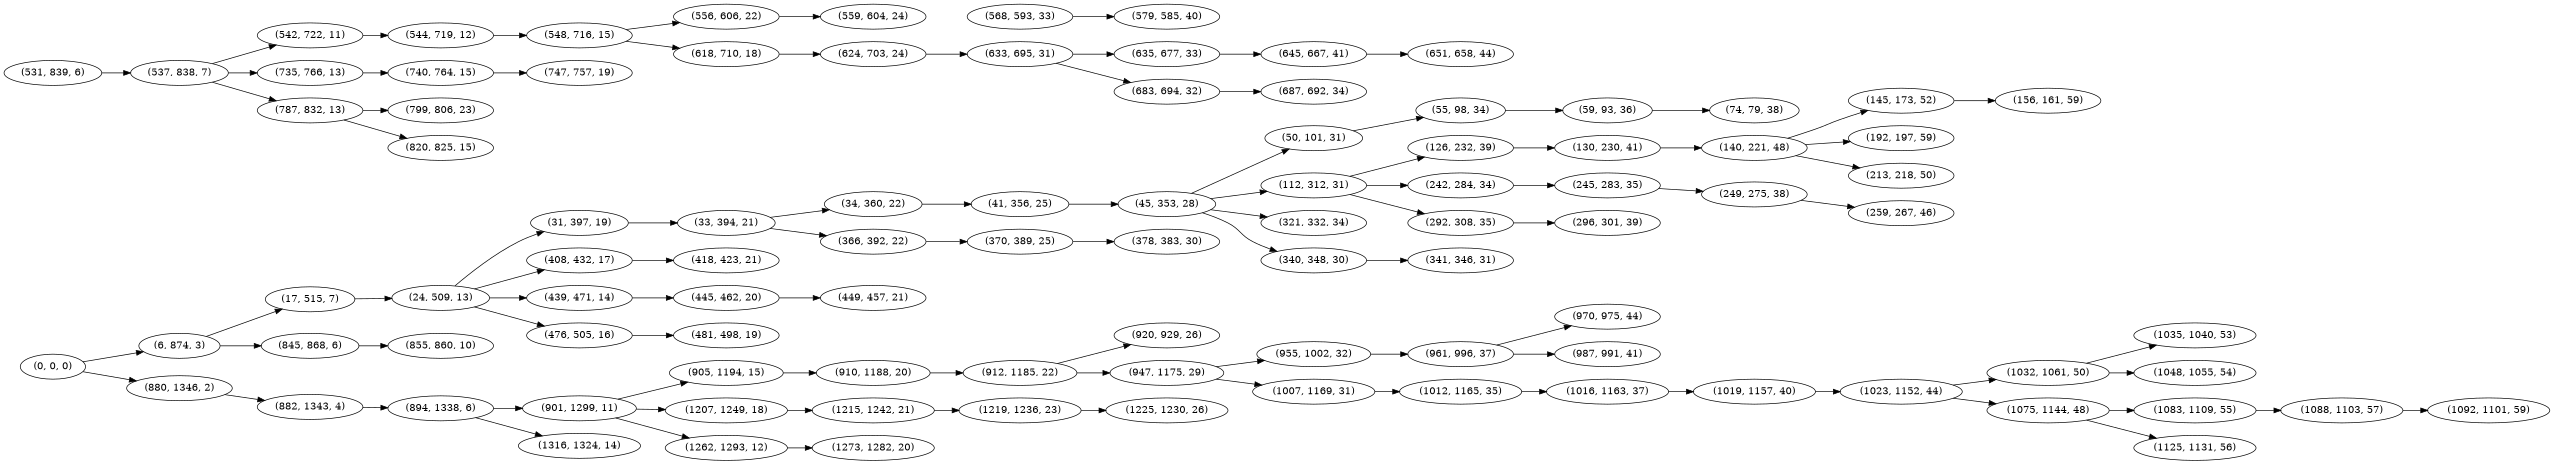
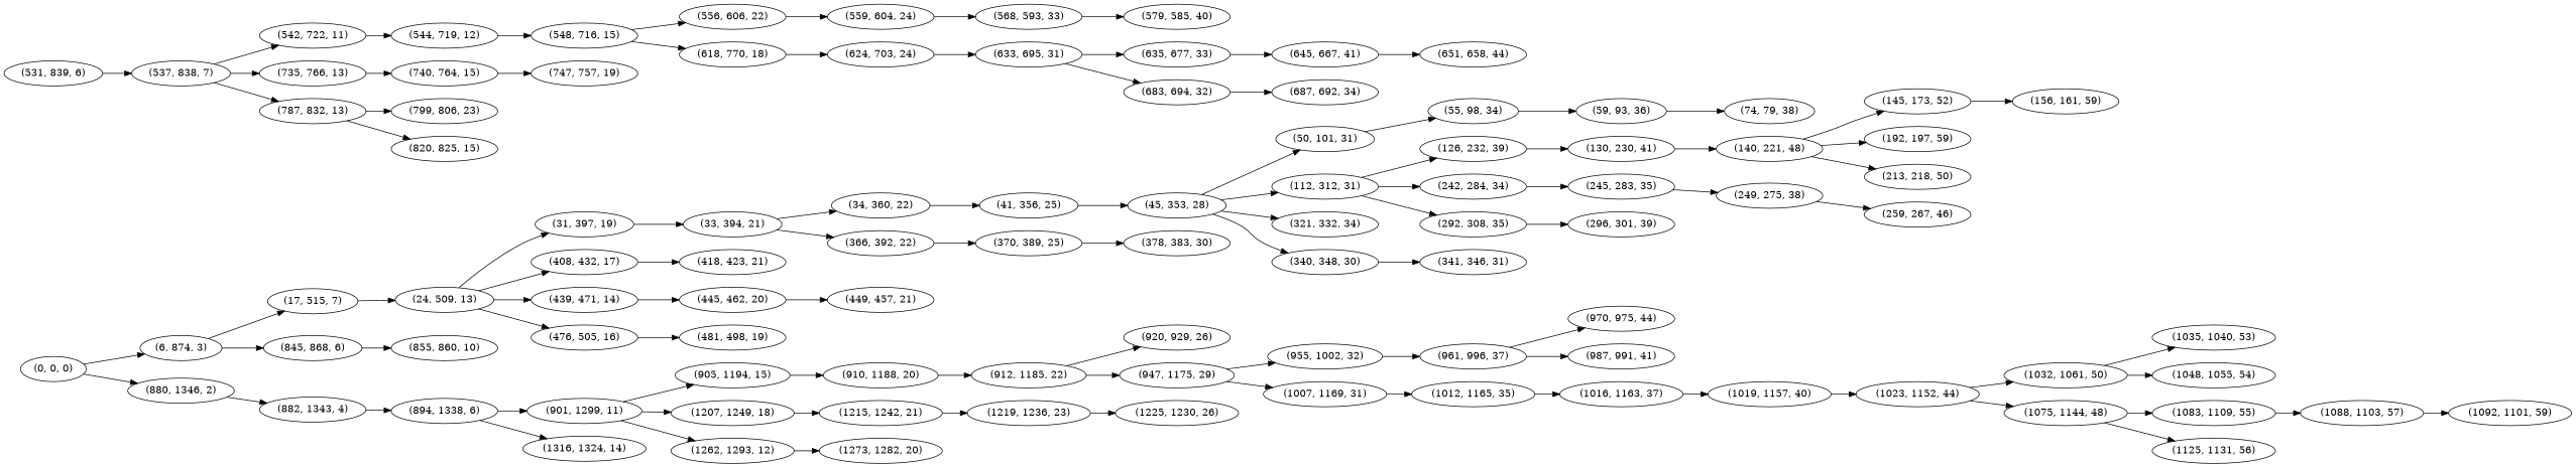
  digraph {
    rankdir=LR
    "(0, 0, 0)"
    "(6, 874, 3)"
    "(880, 1346, 2)"
    "(17, 515, 7)"
    "(845, 868, 6)"
    "(882, 1343, 4)"
    "(24, 509, 13)"
    "(531, 839, 6)"
    "(537, 838, 7)"
    "(855, 860, 10)"
    "(31, 397, 19)"
    "(408, 432, 17)"
    "(439, 471, 14)"
    "(476, 505, 16)"
    "(33, 394, 21)"
    "(418, 423, 21)"
    "(445, 462, 20)"
    "(481, 498, 19)"
    "(34, 360, 22)"
    "(366, 392, 22)"
    "(41, 356, 25)"
    "(370, 389, 25)"
    "(45, 353, 28)"
    "(50, 101, 31)"
    "(112, 312, 31)"
    "(321, 332, 34)"
    "(340, 348, 30)"
    "(55, 98, 34)"
    "(126, 232, 39)"
    "(242, 284, 34)"
    "(292, 308, 35)"
    "(341, 346, 31)"
    "(59, 93, 36)"
    "(74, 79, 38)"
    "(130, 230, 41)"
    "(245, 283, 35)"
    "(296, 301, 39)"
    "(140, 221, 48)"
    "(145, 173, 52)"
    "(192, 197, 59)"
    "(213, 218, 50)"
    "(156, 161, 59)"
    "(249, 275, 38)"
    "(259, 267, 46)"
    "(378, 383, 30)"
    "(449, 457, 21)"
    "(542, 722, 11)"
    "(735, 766, 13)"
    "(787, 832, 13)"
    "(544, 719, 12)"
    "(740, 764, 15)"
    "(799, 806, 23)"
    "(820, 825, 15)"
    "(548, 716, 15)"
    "(556, 606, 22)"
-   "(618, 710, 18)"
+   "(618, 710, 18)" [label="(618, 770, 18)"]
    "(559, 604, 24)"
    "(624, 703, 24)"
    "(568, 593, 33)"
    "(579, 585, 40)"
    "(633, 695, 31)"
    "(635, 677, 33)"
    "(683, 694, 32)"
    "(645, 667, 41)"
    "(687, 692, 34)"
    "(651, 658, 44)"
    "(747, 757, 19)"
    "(894, 1338, 6)"
    "(901, 1299, 11)"
    "(1316, 1324, 14)"
    "(905, 1194, 15)"
    "(1207, 1249, 18)"
    "(1262, 1293, 12)"
    "(910, 1188, 20)"
    "(1215, 1242, 21)"
    "(1273, 1282, 20)"
    "(912, 1185, 22)"
    "(920, 929, 26)"
    "(947, 1175, 29)"
    "(955, 1002, 32)"
    "(1007, 1169, 31)"
    "(961, 996, 37)"
    "(1012, 1165, 35)"
    "(970, 975, 44)"
    "(987, 991, 41)"
    "(1016, 1163, 37)"
    "(1019, 1157, 40)"
    "(1023, 1152, 44)"
    "(1032, 1061, 50)"
    "(1075, 1144, 48)"
    "(1035, 1040, 53)"
    "(1048, 1055, 54)"
    "(1083, 1109, 55)"
    "(1125, 1131, 56)"
    "(1088, 1103, 57)"
    "(1092, 1101, 59)"
    "(1219, 1236, 23)"
    "(1225, 1230, 26)"
    "(0, 0, 0)" -> "(6, 874, 3)"
    "(0, 0, 0)" -> "(880, 1346, 2)"
    "(6, 874, 3)" -> "(17, 515, 7)"
    "(6, 874, 3)" -> "(845, 868, 6)"
    "(880, 1346, 2)" -> "(882, 1343, 4)"
    "(17, 515, 7)" -> "(24, 509, 13)"
    "(845, 868, 6)" -> "(855, 860, 10)"
    "(882, 1343, 4)" -> "(894, 1338, 6)"
    "(24, 509, 13)" -> "(31, 397, 19)"
    "(24, 509, 13)" -> "(408, 432, 17)"
    "(24, 509, 13)" -> "(439, 471, 14)"
    "(24, 509, 13)" -> "(476, 505, 16)"
    "(531, 839, 6)" -> "(537, 838, 7)"
    "(537, 838, 7)" -> "(542, 722, 11)"
    "(537, 838, 7)" -> "(735, 766, 13)"
    "(537, 838, 7)" -> "(787, 832, 13)"
    "(31, 397, 19)" -> "(33, 394, 21)"
    "(408, 432, 17)" -> "(418, 423, 21)"
    "(439, 471, 14)" -> "(445, 462, 20)"
    "(476, 505, 16)" -> "(481, 498, 19)"
    "(33, 394, 21)" -> "(34, 360, 22)"
    "(33, 394, 21)" -> "(366, 392, 22)"
    "(445, 462, 20)" -> "(449, 457, 21)"
    "(34, 360, 22)" -> "(41, 356, 25)"
    "(366, 392, 22)" -> "(370, 389, 25)"
    "(41, 356, 25)" -> "(45, 353, 28)"
    "(370, 389, 25)" -> "(378, 383, 30)"
    "(45, 353, 28)" -> "(50, 101, 31)"
    "(45, 353, 28)" -> "(112, 312, 31)"
    "(45, 353, 28)" -> "(321, 332, 34)"
    "(45, 353, 28)" -> "(340, 348, 30)"
    "(50, 101, 31)" -> "(55, 98, 34)"
    "(112, 312, 31)" -> "(126, 232, 39)"
    "(112, 312, 31)" -> "(242, 284, 34)"
    "(112, 312, 31)" -> "(292, 308, 35)"
    "(340, 348, 30)" -> "(341, 346, 31)"
    "(55, 98, 34)" -> "(59, 93, 36)"
    "(126, 232, 39)" -> "(130, 230, 41)"
    "(242, 284, 34)" -> "(245, 283, 35)"
    "(292, 308, 35)" -> "(296, 301, 39)"
    "(59, 93, 36)" -> "(74, 79, 38)"
    "(130, 230, 41)" -> "(140, 221, 48)"
    "(245, 283, 35)" -> "(249, 275, 38)"
    "(140, 221, 48)" -> "(145, 173, 52)"
    "(140, 221, 48)" -> "(192, 197, 59)"
    "(140, 221, 48)" -> "(213, 218, 50)"
    "(145, 173, 52)" -> "(156, 161, 59)"
    "(249, 275, 38)" -> "(259, 267, 46)"
    "(542, 722, 11)" -> "(544, 719, 12)"
    "(735, 766, 13)" -> "(740, 764, 15)"
    "(787, 832, 13)" -> "(799, 806, 23)"
    "(787, 832, 13)" -> "(820, 825, 15)"
    "(544, 719, 12)" -> "(548, 716, 15)"
    "(740, 764, 15)" -> "(747, 757, 19)"
    "(548, 716, 15)" -> "(556, 606, 22)"
    "(548, 716, 15)" -> "(618, 710, 18)"
    "(556, 606, 22)" -> "(559, 604, 24)"
    "(618, 710, 18)" -> "(624, 703, 24)"
+   "(559, 604, 24)" -> "(568, 593, 33)"
    "(624, 703, 24)" -> "(633, 695, 31)"
    "(568, 593, 33)" -> "(579, 585, 40)"
    "(633, 695, 31)" -> "(635, 677, 33)"
    "(633, 695, 31)" -> "(683, 694, 32)"
    "(635, 677, 33)" -> "(645, 667, 41)"
    "(683, 694, 32)" -> "(687, 692, 34)"
    "(645, 667, 41)" -> "(651, 658, 44)"
    "(894, 1338, 6)" -> "(901, 1299, 11)"
    "(894, 1338, 6)" -> "(1316, 1324, 14)"
    "(901, 1299, 11)" -> "(905, 1194, 15)"
    "(901, 1299, 11)" -> "(1207, 1249, 18)"
    "(901, 1299, 11)" -> "(1262, 1293, 12)"
    "(905, 1194, 15)" -> "(910, 1188, 20)"
    "(1207, 1249, 18)" -> "(1215, 1242, 21)"
    "(1262, 1293, 12)" -> "(1273, 1282, 20)"
    "(910, 1188, 20)" -> "(912, 1185, 22)"
    "(1215, 1242, 21)" -> "(1219, 1236, 23)"
    "(912, 1185, 22)" -> "(920, 929, 26)"
    "(912, 1185, 22)" -> "(947, 1175, 29)"
    "(947, 1175, 29)" -> "(955, 1002, 32)"
    "(947, 1175, 29)" -> "(1007, 1169, 31)"
    "(955, 1002, 32)" -> "(961, 996, 37)"
    "(1007, 1169, 31)" -> "(1012, 1165, 35)"
    "(961, 996, 37)" -> "(970, 975, 44)"
    "(961, 996, 37)" -> "(987, 991, 41)"
    "(1012, 1165, 35)" -> "(1016, 1163, 37)"
    "(1016, 1163, 37)" -> "(1019, 1157, 40)"
    "(1019, 1157, 40)" -> "(1023, 1152, 44)"
    "(1023, 1152, 44)" -> "(1032, 1061, 50)"
    "(1023, 1152, 44)" -> "(1075, 1144, 48)"
    "(1032, 1061, 50)" -> "(1035, 1040, 53)"
    "(1032, 1061, 50)" -> "(1048, 1055, 54)"
    "(1075, 1144, 48)" -> "(1083, 1109, 55)"
    "(1075, 1144, 48)" -> "(1125, 1131, 56)"
    "(1083, 1109, 55)" -> "(1088, 1103, 57)"
    "(1088, 1103, 57)" -> "(1092, 1101, 59)"
    "(1219, 1236, 23)" -> "(1225, 1230, 26)"
  }
